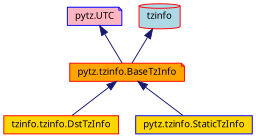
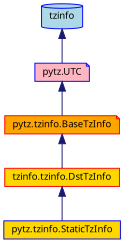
  digraph {
    fontname="Noto Sans"
    node [color=red fillcolor=gold fontname="Noto Sans" fontsize=10 shape=note style=filled]
    edge [color=midnightblue dir=back fontname="Noto Sans" fontsize=10 labelfontname=Helvetica labelfontsize=10 style=solid]
    n1 [fillcolor=orange fontcolor=black height=0.2 label="pytz.tzinfo.BaseTzInfo" width=0.4]
    n2 [height=0.2 label="tzinfo.tzinfo.DstTzInfo" shape=box width=0.4]
    n3 [color=blue height=0.2 label="pytz.tzinfo.StaticTzInfo" shape=box width=0.4]
    n4 [color=blue fillcolor=lightpink height=0.2 label="pytz.UTC" width=0.4]
-   n5 [fillcolor=lightblue height=0.2 label=tzinfo shape=cylinder width=0.4]
+   n5 [color=blue fillcolor=lightblue height=0.2 label=tzinfo shape=cylinder width=0.4]
    n1 -> n2
-   n1 -> n3
+   n2 -> n3
    n4 -> n1
-   n5 -> n1
+   n5 -> n4
  }
